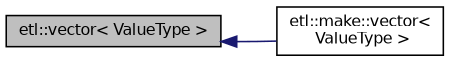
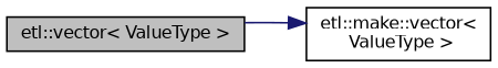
  digraph {
    rankdir=LR
    node [color=black fontname=Helvetica fontsize=10 shape=record style=filled]
    n1 [fillcolor=grey75 fontcolor=black height=0.2 label="etl::vector\< ValueType \>" width=0.4]
    n2 [fillcolor=white height=0.2 label="etl::make::vector\<\l ValueType \>" width=0.4]
-   n1 -> n2 [color=midnightblue dir=back fontname=Helvetica fontsize=10 labelfontname=Helvetica labelfontsize=10 style=solid]
+   n2 -> n1 [color=midnightblue dir=back fontname=Helvetica fontsize=10 labelfontname=Helvetica labelfontsize=10 style=solid]
  }
